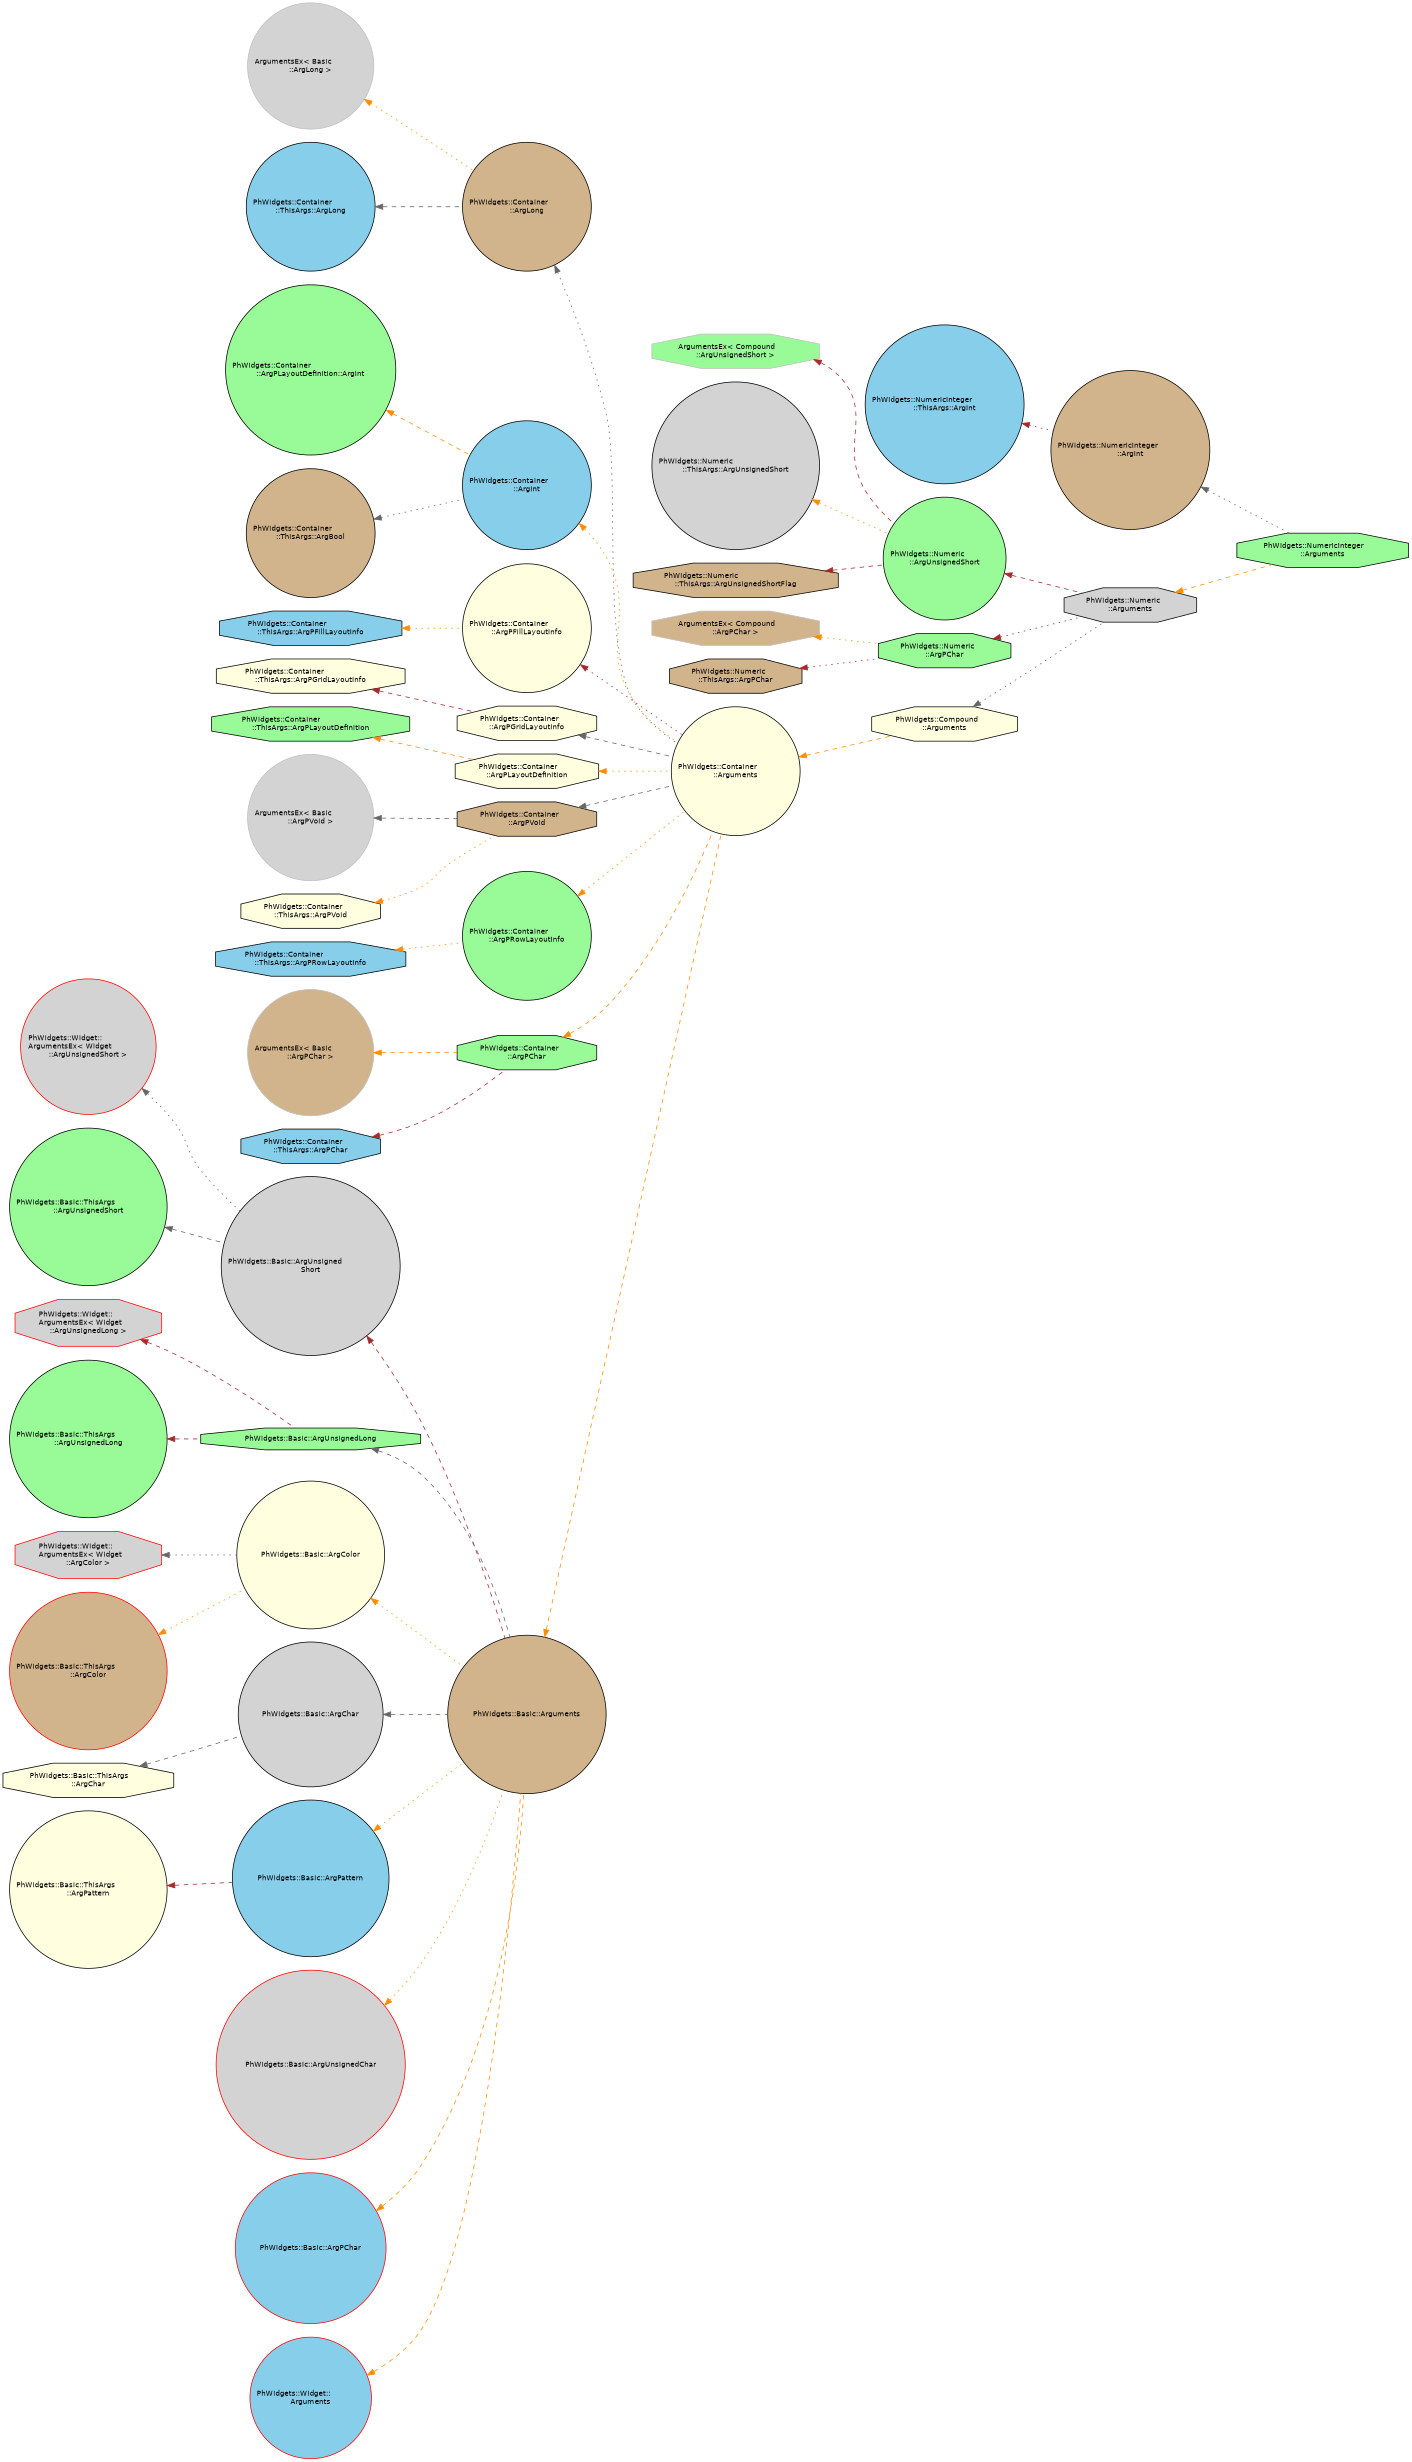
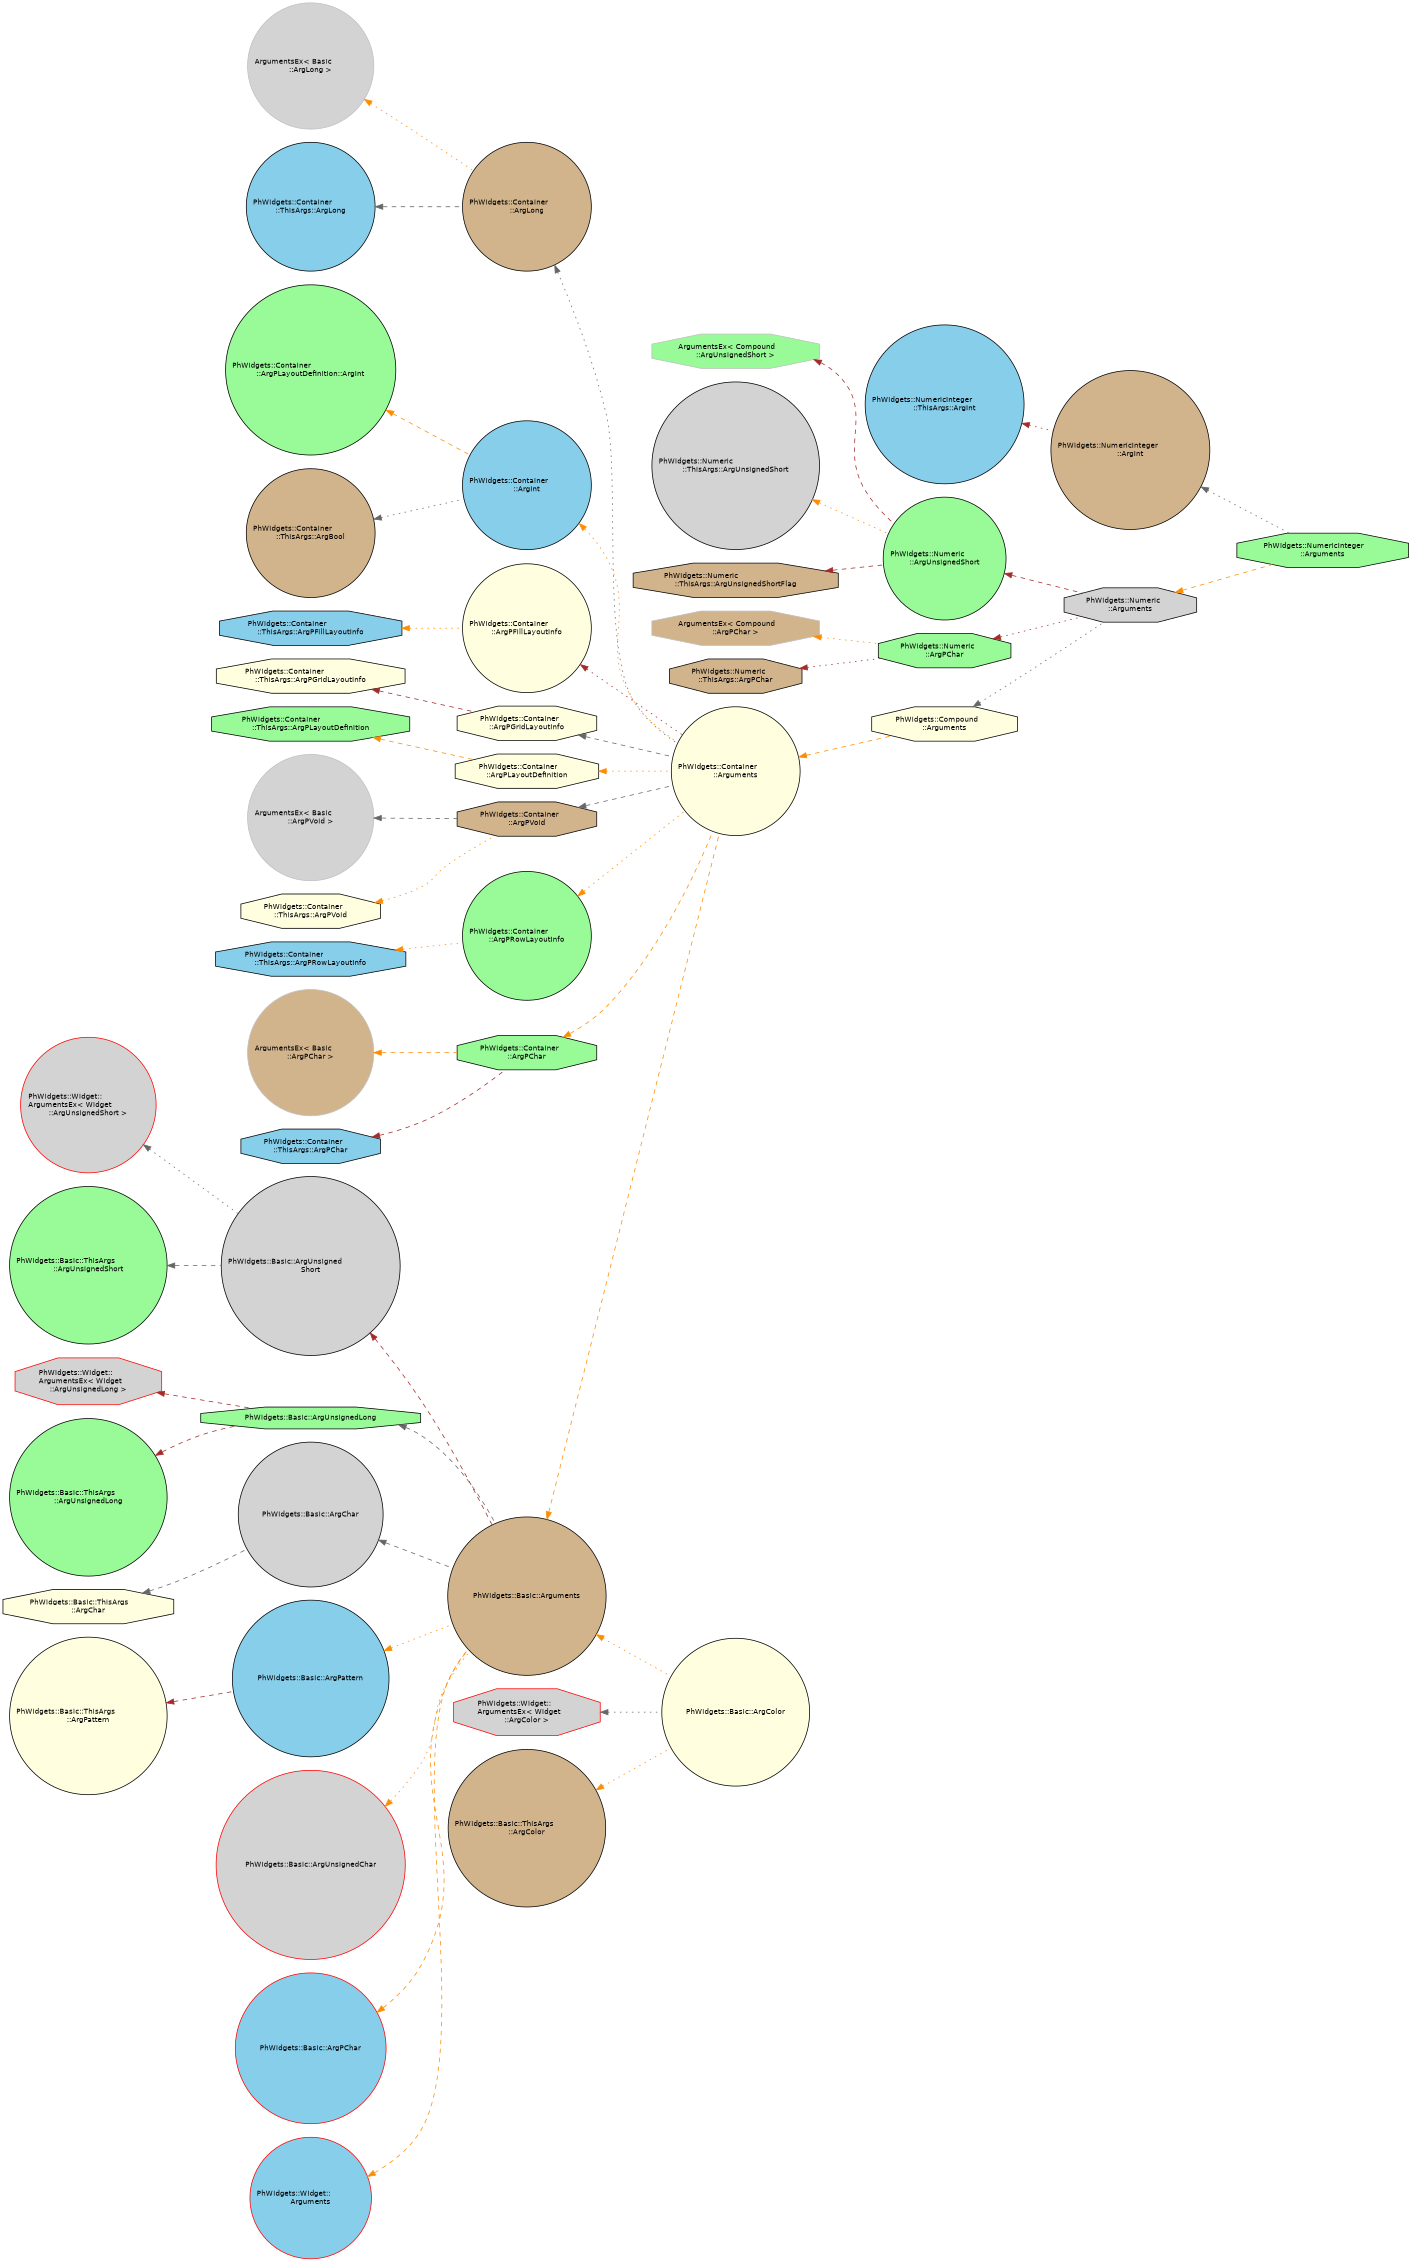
  digraph {
    rankdir=LR
    node [color=black fillcolor=palegreen fontname=Helvetica fontsize=10 shape=circle style=filled]
    edge [color=darkorange dir=back fontname=Helvetica fontsize=10 labelfontname=Helvetica labelfontsize=10 style=dashed]
    n1 [fontcolor=black height=0.2 label="PhWidgets::NumericInteger\l::Arguments" shape=octagon width=0.4]
    n2 [fillcolor=tan height=0.2 label="PhWidgets::NumericInteger\l::ArgInt" width=0.4]
    n3 [fillcolor=skyblue height=0.2 label="PhWidgets::NumericInteger\l::ThisArgs::ArgInt" width=0.4]
    n4 [fillcolor=lightgrey height=0.2 label="PhWidgets::Numeric\l::Arguments" shape=octagon width=0.4]
    n5 [height=0.2 label="PhWidgets::Numeric\l::ArgUnsignedShort" width=0.4]
    n6 [color=grey75 height=0.2 label="ArgumentsEx\< Compound\l::ArgUnsignedShort \>" shape=octagon width=0.4]
    n7 [fillcolor=lightgrey height=0.2 label="PhWidgets::Numeric\l::ThisArgs::ArgUnsignedShort" width=0.4]
    n8 [fillcolor=tan height=0.2 label="PhWidgets::Numeric\l::ThisArgs::ArgUnsignedShortFlag" shape=octagon width=0.4]
    n9 [height=0.2 label="PhWidgets::Numeric\l::ArgPChar" shape=octagon width=0.4]
    n10 [color=grey75 fillcolor=tan height=0.2 label="ArgumentsEx\< Compound\l::ArgPChar \>" shape=octagon width=0.4]
    n11 [fillcolor=tan height=0.2 label="PhWidgets::Numeric\l::ThisArgs::ArgPChar" shape=octagon width=0.4]
    n12 [fillcolor=lightyellow height=0.2 label="PhWidgets::Compound\l::Arguments" shape=octagon width=0.4]
    n13 [fillcolor=lightyellow height=0.2 label="PhWidgets::Container\l::Arguments" width=0.4]
    n14 [fillcolor=tan height=0.2 label="PhWidgets::Container\l::ArgLong" width=0.4]
    n15 [color=grey75 fillcolor=lightgrey height=0.2 label="ArgumentsEx\< Basic\l::ArgLong \>" width=0.4]
    n16 [fillcolor=skyblue height=0.2 label="PhWidgets::Container\l::ThisArgs::ArgLong" width=0.4]
    n17 [fillcolor=skyblue height=0.2 label="PhWidgets::Container\l::ArgInt" width=0.4]
    n18 [height=0.2 label="PhWidgets::Container\l::ArgPLayoutDefinition::ArgInt" width=0.4]
    n19 [fillcolor=tan height=0.2 label="PhWidgets::Container\l::ThisArgs::ArgBool" width=0.4]
    n20 [fillcolor=lightyellow height=0.2 label="PhWidgets::Container\l::ArgPFillLayoutInfo" width=0.4]
    n21 [fillcolor=skyblue height=0.2 label="PhWidgets::Container\l::ThisArgs::ArgPFillLayoutInfo" shape=octagon width=0.4]
    n22 [fillcolor=lightyellow height=0.2 label="PhWidgets::Container\l::ArgPGridLayoutInfo" shape=octagon width=0.4]
    n23 [fillcolor=lightyellow height=0.2 label="PhWidgets::Container\l::ThisArgs::ArgPGridLayoutInfo" shape=octagon width=0.4]
    n24 [fillcolor=lightyellow height=0.2 label="PhWidgets::Container\l::ArgPLayoutDefinition" shape=octagon width=0.4]
    n25 [height=0.2 label="PhWidgets::Container\l::ThisArgs::ArgPLayoutDefinition" shape=octagon width=0.4]
    n26 [fillcolor=tan height=0.2 label="PhWidgets::Container\l::ArgPVoid" shape=octagon width=0.4]
    n27 [color=grey75 fillcolor=lightgrey height=0.2 label="ArgumentsEx\< Basic\l::ArgPVoid \>" width=0.4]
    n28 [fillcolor=lightyellow height=0.2 label="PhWidgets::Container\l::ThisArgs::ArgPVoid" shape=octagon width=0.4]
    n29 [height=0.2 label="PhWidgets::Container\l::ArgPRowLayoutInfo" width=0.4]
    n30 [fillcolor=skyblue height=0.2 label="PhWidgets::Container\l::ThisArgs::ArgPRowLayoutInfo" shape=octagon width=0.4]
    n31 [height=0.2 label="PhWidgets::Container\l::ArgPChar" shape=octagon width=0.4]
    n32 [color=grey75 fillcolor=tan height=0.2 label="ArgumentsEx\< Basic\l::ArgPChar \>" width=0.4]
    n33 [fillcolor=skyblue height=0.2 label="PhWidgets::Container\l::ThisArgs::ArgPChar" shape=octagon width=0.4]
    n34 [fillcolor=tan height=0.2 label="PhWidgets::Basic::Arguments" width=0.4]
    n35 [fillcolor=lightgrey height=0.2 label="PhWidgets::Basic::ArgUnsigned\lShort" width=0.4]
    n36 [color=red fillcolor=lightgrey height=0.2 label="PhWidgets::Widget::\lArgumentsEx\< Widget\l::ArgUnsignedShort \>" width=0.4]
    n37 [height=0.2 label="PhWidgets::Basic::ThisArgs\l::ArgUnsignedShort" width=0.4]
    n38 [height=0.2 label="PhWidgets::Basic::ArgUnsignedLong" shape=octagon width=0.4]
    n39 [color=red fillcolor=lightgrey height=0.2 label="PhWidgets::Widget::\lArgumentsEx\< Widget\l::ArgUnsignedLong \>" shape=octagon width=0.4]
    n40 [height=0.2 label="PhWidgets::Basic::ThisArgs\l::ArgUnsignedLong" width=0.4]
    n41 [fillcolor=lightyellow height=0.2 label="PhWidgets::Basic::ArgColor" width=0.4]
    n42 [color=red fillcolor=lightgrey height=0.2 label="PhWidgets::Widget::\lArgumentsEx\< Widget\l::ArgColor \>" shape=octagon width=0.4]
-   n43 [color=red fillcolor=tan height=0.2 label="PhWidgets::Basic::ThisArgs\l::ArgColor" width=0.4]
+   n43 [fillcolor=tan height=0.2 label="PhWidgets::Basic::ThisArgs\l::ArgColor" width=0.4]
    n44 [fillcolor=lightgrey height=0.2 label="PhWidgets::Basic::ArgChar" width=0.4]
    n45 [fillcolor=lightyellow height=0.2 label="PhWidgets::Basic::ThisArgs\l::ArgChar" shape=octagon width=0.4]
    n46 [fillcolor=skyblue height=0.2 label="PhWidgets::Basic::ArgPattern" width=0.4]
    n47 [fillcolor=lightyellow height=0.2 label="PhWidgets::Basic::ThisArgs\l::ArgPattern" width=0.4]
    n48 [color=red fillcolor=lightgrey height=0.2 label="PhWidgets::Basic::ArgUnsignedChar" width=0.4]
    n49 [color=red fillcolor=skyblue height=0.2 label="PhWidgets::Basic::ArgPChar" width=0.4]
    n50 [color=red fillcolor=skyblue height=0.2 label="PhWidgets::Widget::\lArguments" width=0.4]
    n2 -> n1 [color=gray40 style=dotted]
    n3 -> n2 [color=brown style=dotted]
    n4 -> n1
    n5 -> n4 [color=brown]
    n6 -> n5 [color=brown]
    n7 -> n5 [style=dotted]
    n8 -> n5 [color=brown]
    n9 -> n4 [color=brown style=dotted]
    n10 -> n9 [style=dotted]
    n11 -> n9 [color=brown style=dotted]
    n12 -> n4 [color=gray40 style=dotted]
    n13 -> n12
    n14 -> n13 [color=gray40 style=dotted]
    n15 -> n14 [style=dotted]
    n16 -> n14 [color=gray40]
    n17 -> n13 [style=dotted]
    n18 -> n17
    n19 -> n17 [color=gray40 style=dotted]
    n20 -> n13 [color=brown style=dotted]
    n21 -> n20 [style=dotted]
    n22 -> n13 [color=gray40]
    n23 -> n22 [color=brown]
    n24 -> n13 [style=dotted]
    n25 -> n24
    n26 -> n13 [color=gray40]
    n27 -> n26 [color=gray40]
    n28 -> n26 [style=dotted]
    n29 -> n13 [style=dotted]
    n30 -> n29 [style=dotted]
    n31 -> n13
    n32 -> n31
    n33 -> n31 [color=brown]
    n34 -> n13
    n35 -> n34 [color=brown]
    n36 -> n35 [color=gray40 style=dotted]
    n37 -> n35 [color=gray40]
    n38 -> n34 [color=gray40]
    n39 -> n38 [color=brown]
    n40 -> n38 [color=brown]
-   n41 -> n34 [style=dotted]
+   n34 -> n41 [style=dotted]
    n42 -> n41 [color=gray40 style=dotted]
    n43 -> n41 [style=dotted]
    n44 -> n34 [color=gray40]
    n45 -> n44 [color=gray40]
    n46 -> n34 [style=dotted]
    n47 -> n46 [color=brown]
    n48 -> n34 [style=dotted]
    n49 -> n34
    n50 -> n34
  }
